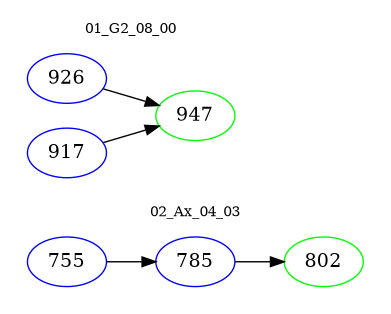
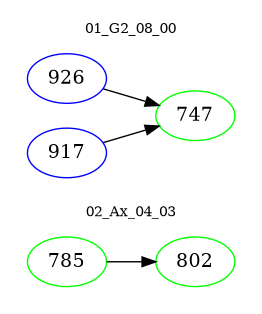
  digraph {
    rankdir=LR
    node [color=blue]
    edge [color=black]
-   n1 [label=755]
-   n2 [label=785]
+   n2 [color=green label=785]
    n3 [color=green label=802]
    n4 [label=926]
    n5 [label=917]
-   n6 [color=green label=947]
+   n6 [color=green label=747]
    subgraph cluster_1 {
      color=white
      fontsize=10
      label="02_Ax_04_03"
-     n1
      n2
      n3
    }
    subgraph cluster_2 {
      color=white
      fontsize=10
      label="01_G2_08_00"
      n4
      n5
      n6
    }
-   n1 -> n2
    n2 -> n3
    n4 -> n6
    n5 -> n6
  }
